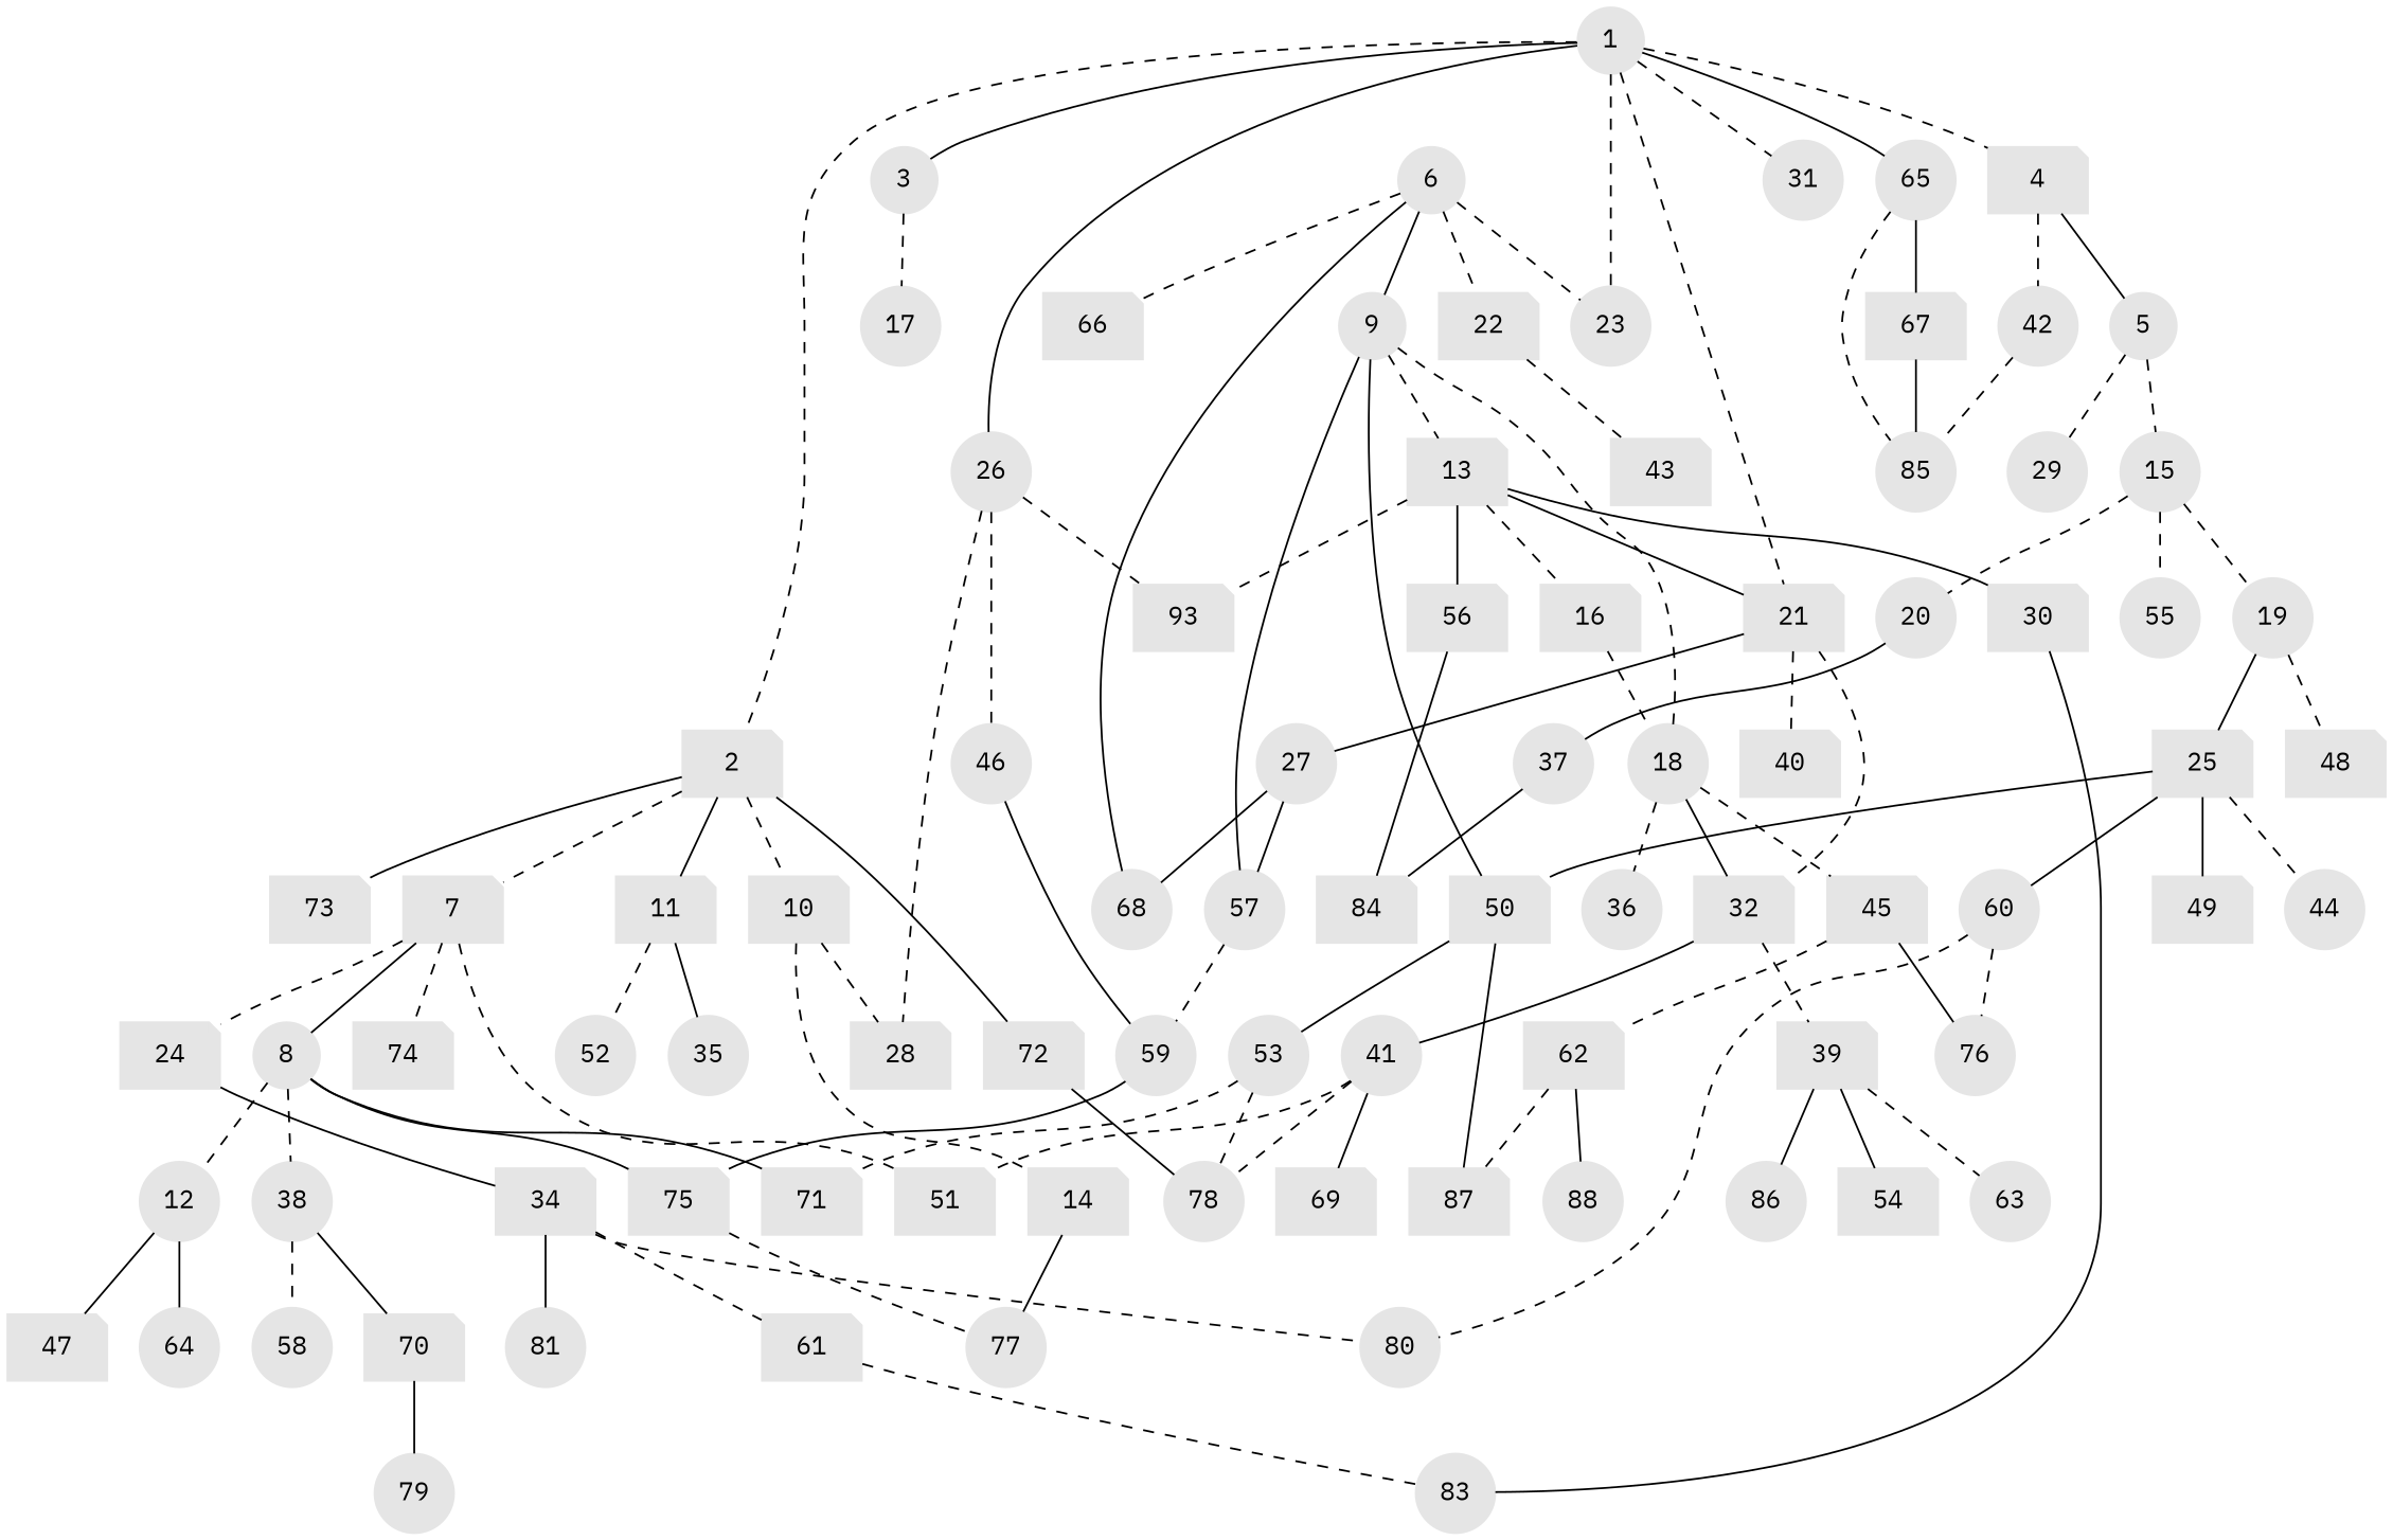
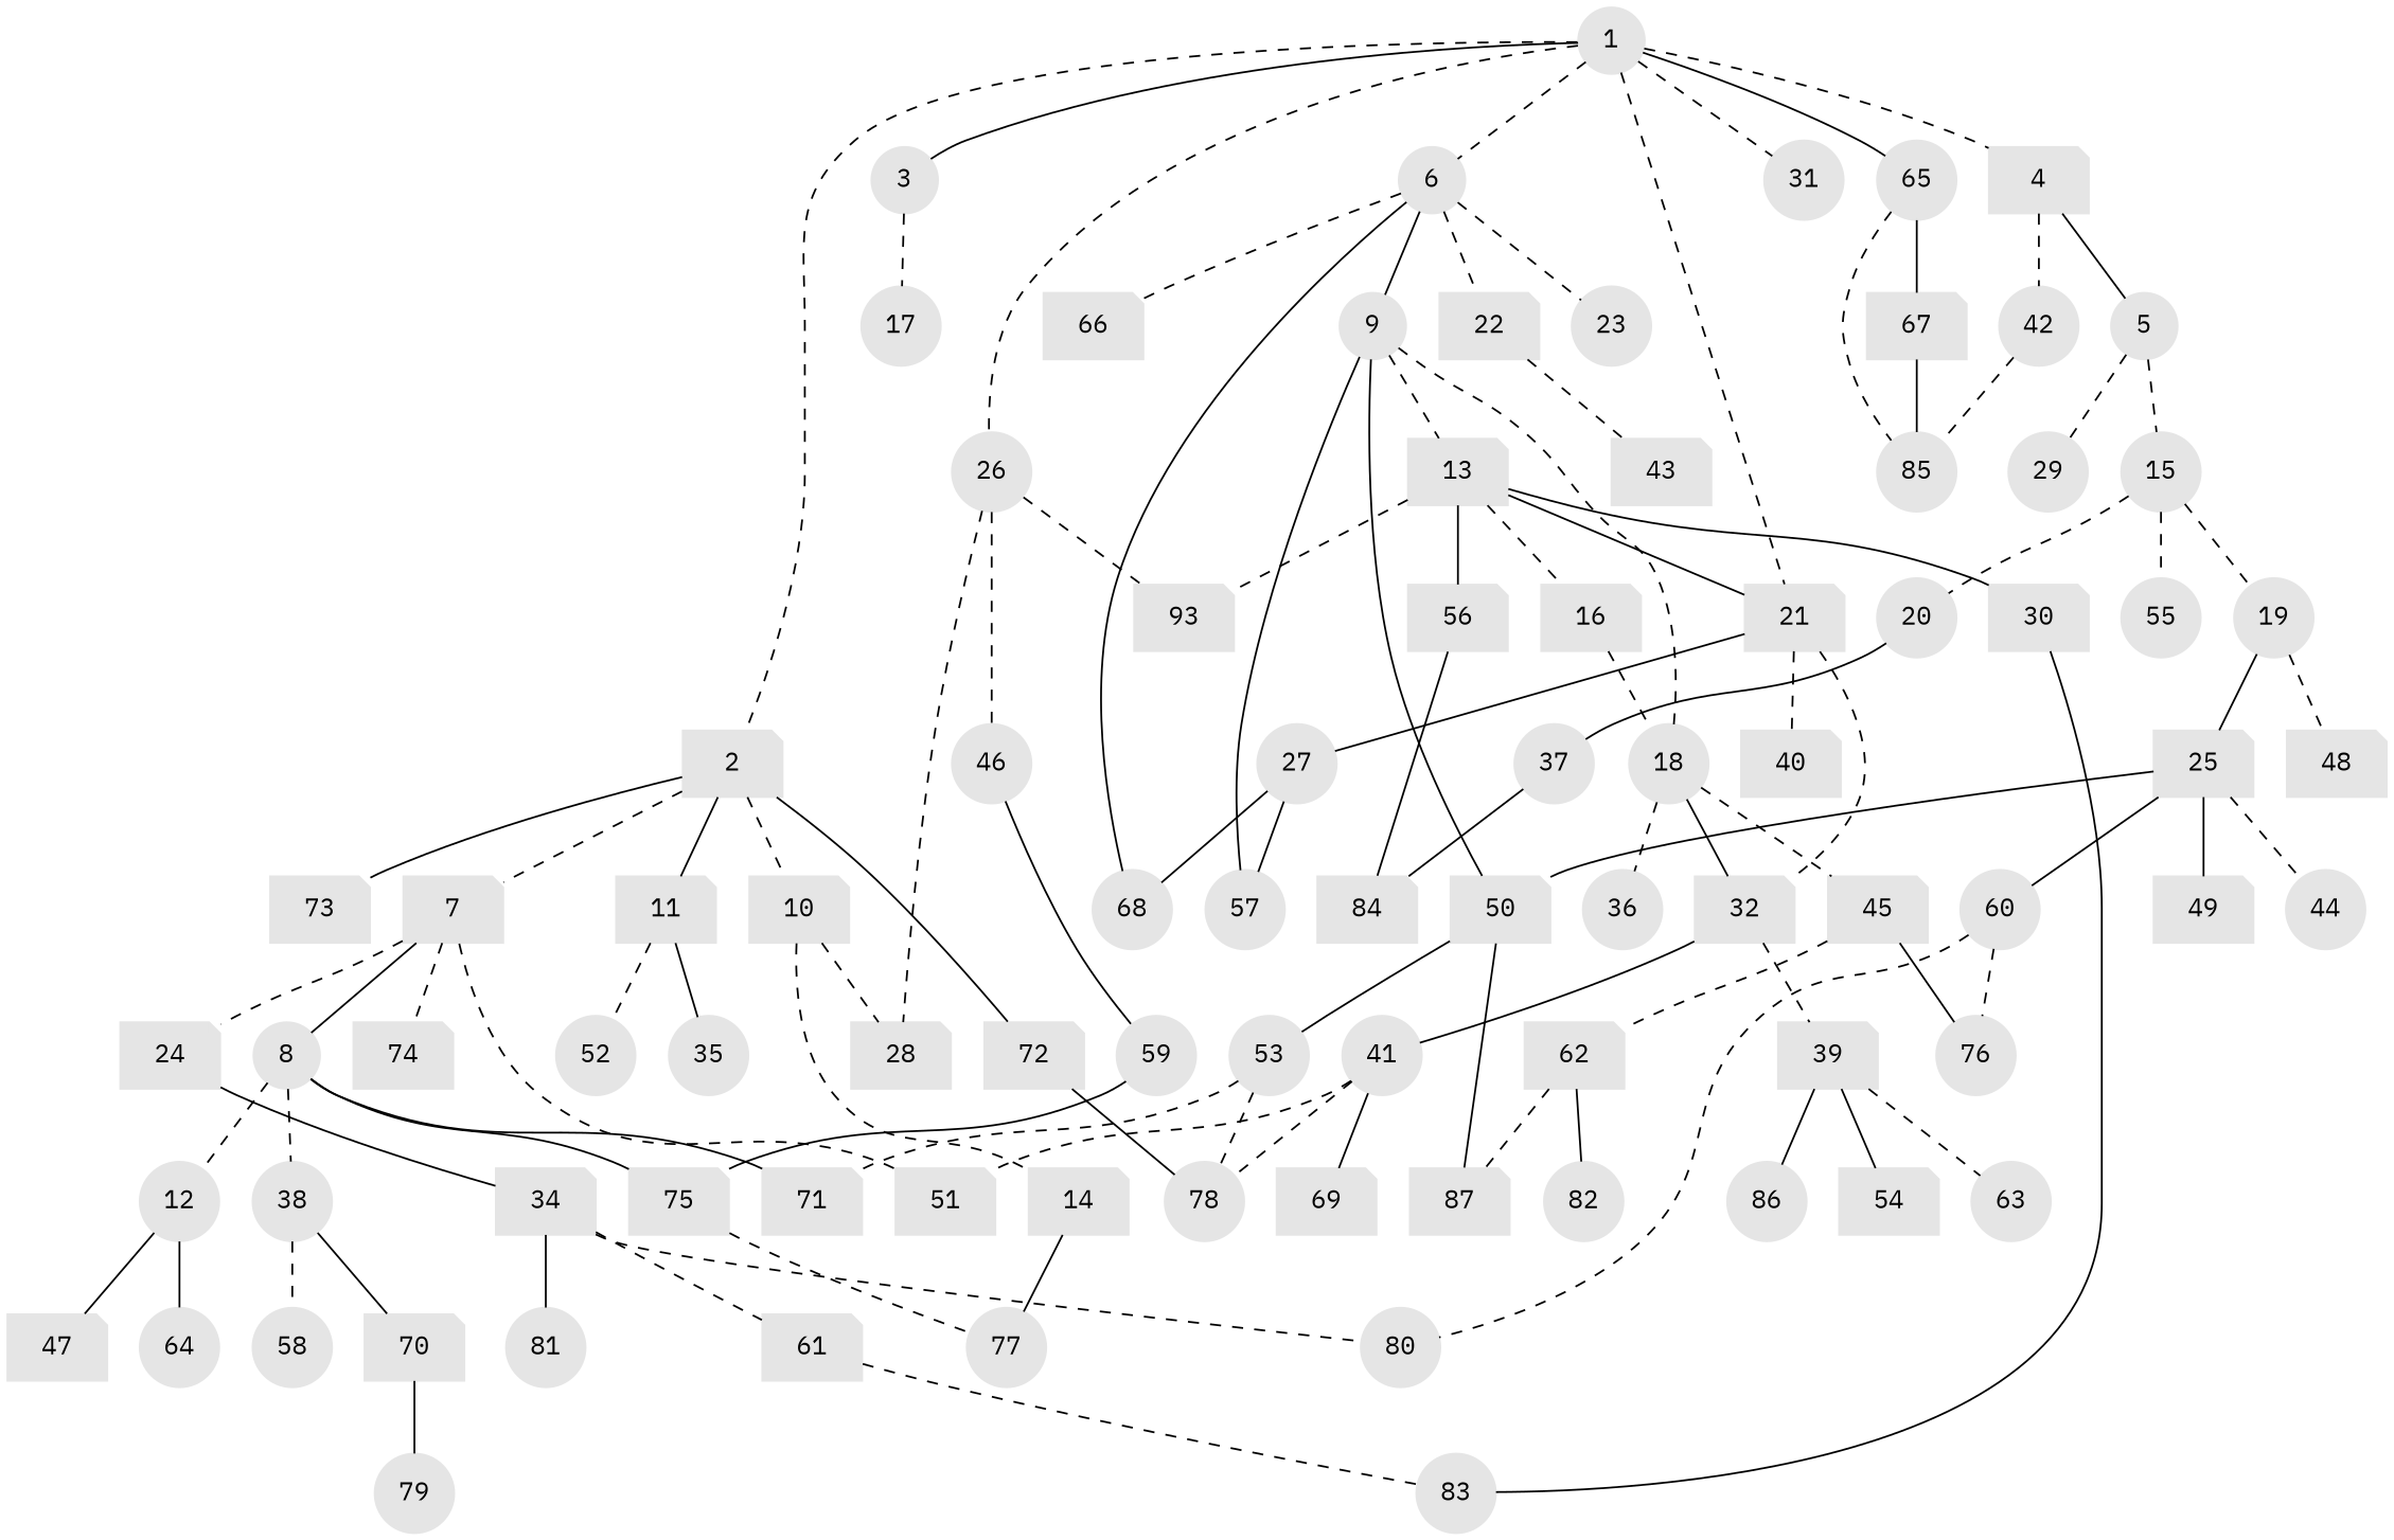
  graph {
    fontname="IBM Plex Mono"
    node [color=gray90 fontname="IBM Plex Mono" shape=circle style=filled]
    edge [fontname="IBM Plex Mono" style=dashed]
    2 [shape=note]
    1
    3
    4 [shape=note]
    6
    21 [shape=note]
    26
    31
    65
    7 [shape=note]
    10 [shape=note]
    11 [shape=note]
    72 [shape=note]
    73 [shape=note]
    17
    5
    42
    9
    22 [shape=note]
    23
    66 [shape=note]
    68
    32 [shape=note]
    27
    40 [shape=note]
    n26 [label=93 shape=note]
    28 [shape=note]
    46
    85
    67 [shape=note]
    8
    24 [shape=note]
    51 [shape=note]
    74 [shape=note]
    14 [shape=note]
    35
    52
    78
    15
    29
    19
    20
    55
    13 [shape=note]
    18
    50 [shape=note]
    57
    43 [shape=note]
    12
    38
    71 [shape=note]
    75 [shape=note]
    34 [shape=note]
    47 [shape=note]
    64
    58
    70 [shape=note]
    77
    16 [shape=note]
    30 [shape=note]
    56 [shape=note]
    36
    45 [shape=note]
    53
    87 [shape=note]
    59
    83
    84 [shape=note]
    25 [shape=note]
    48 [shape=note]
    37
    39 [shape=note]
    41
    62 [shape=note]
    76
    44
    49 [shape=note]
    60
    61 [shape=note]
    80
    81
    54 [shape=note]
    63
    86
    69 [shape=note]
    79
-   82 [label=88]
+   82
    2 -- 7
    2 -- 10
    2 -- 11 [style=solid]
    2 -- 72 [style=solid]
    2 -- 73 [style=solid]
    1 -- 2
    1 -- 3 [style=solid]
    1 -- 4
-   1 -- 23
+   1 -- 6
    1 -- 21
-   1 -- 26 [style=solid]
+   1 -- 26
    1 -- 31
    1 -- 65 [style=solid]
    3 -- 17
    4 -- 5 [style=solid]
    4 -- 42
    6 -- 9 [style=solid]
    6 -- 22
    6 -- 23
    6 -- 66
    6 -- 68 [style=solid]
    21 -- 32
    21 -- 27 [style=solid]
    21 -- 40
    26 -- n26
    26 -- 28
    26 -- 46
    65 -- 85
    65 -- 67 [style=solid]
    7 -- 8 [style=solid]
    7 -- 24
    7 -- 51
    7 -- 74
    10 -- 28
    10 -- 14
    11 -- 35 [style=solid]
    11 -- 52
    72 -- 78 [style=solid]
    5 -- 15
    5 -- 29
    42 -- 85
    9 -- 13
    9 -- 18
    9 -- 50 [style=solid]
    9 -- 57 [style=solid]
    22 -- 43
    32 -- 39
    32 -- 41 [style=solid]
    27 -- 68 [style=solid]
    27 -- 57 [style=solid]
    46 -- 59 [style=solid]
    67 -- 85 [style=solid]
    8 -- 12
    8 -- 38
    8 -- 71 [style=solid]
    8 -- 75 [style=solid]
    24 -- 34 [style=solid]
    14 -- 77 [style=solid]
    15 -- 19
    15 -- 20
    15 -- 55
    19 -- 25 [style=solid]
    19 -- 48
    20 -- 37 [style=solid]
    13 -- 21 [style=solid]
    13 -- n26
    13 -- 16
    13 -- 30 [style=solid]
    13 -- 56 [style=solid]
    18 -- 32 [style=solid]
    18 -- 36
    18 -- 45
    50 -- 53 [style=solid]
    50 -- 87 [style=solid]
-   57 -- 59
    12 -- 47 [style=solid]
    12 -- 64 [style=solid]
    38 -- 58
    38 -- 70 [style=solid]
    75 -- 77
    34 -- 61
    34 -- 80
    34 -- 81 [style=solid]
    70 -- 79 [style=solid]
    16 -- 18
    30 -- 83 [style=solid]
    56 -- 84 [style=solid]
    45 -- 62
    45 -- 76 [style=solid]
    53 -- 78
    53 -- 71
    59 -- 75 [style=solid]
    25 -- 50 [style=solid]
    25 -- 44
    25 -- 49 [style=solid]
    25 -- 60 [style=solid]
    37 -- 84 [style=solid]
    39 -- 54 [style=solid]
    39 -- 63
    39 -- 86 [style=solid]
    41 -- 51
    41 -- 78
    41 -- 69 [style=solid]
    62 -- 87
    62 -- 82 [style=solid]
    60 -- 76
    60 -- 80
    61 -- 83
  }
